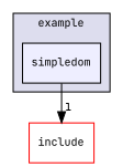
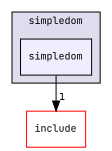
  digraph {
    compound=true
    fontname="JetBrains Mono"
    node [fontname="JetBrains Mono" fontsize=10 shape=box style=filled]
    n1 [fillcolor="#eeeeff" label=simpledom pencolor=black]
    n2 [color=red fillcolor=white label=include]
    subgraph cluster_1 {
      bgcolor="#ddddee"
      fontsize=10
-     label=example
+     label=simpledom
      pencolor=black
      n1
    }
    n1 -> n2 [headlabel=1 labeldistance=1.5 labelfontname=Helvetica labelfontsize=10 fontname="JetBrains Mono"]
  }
